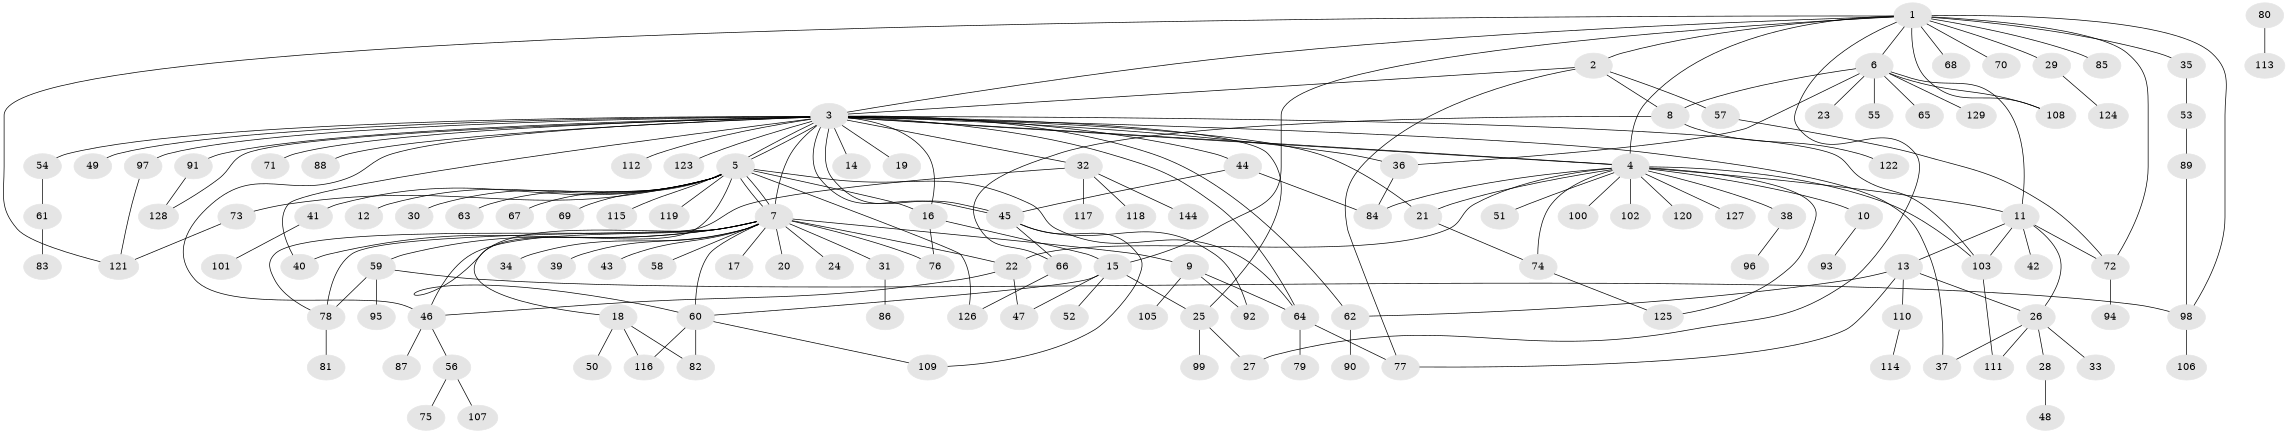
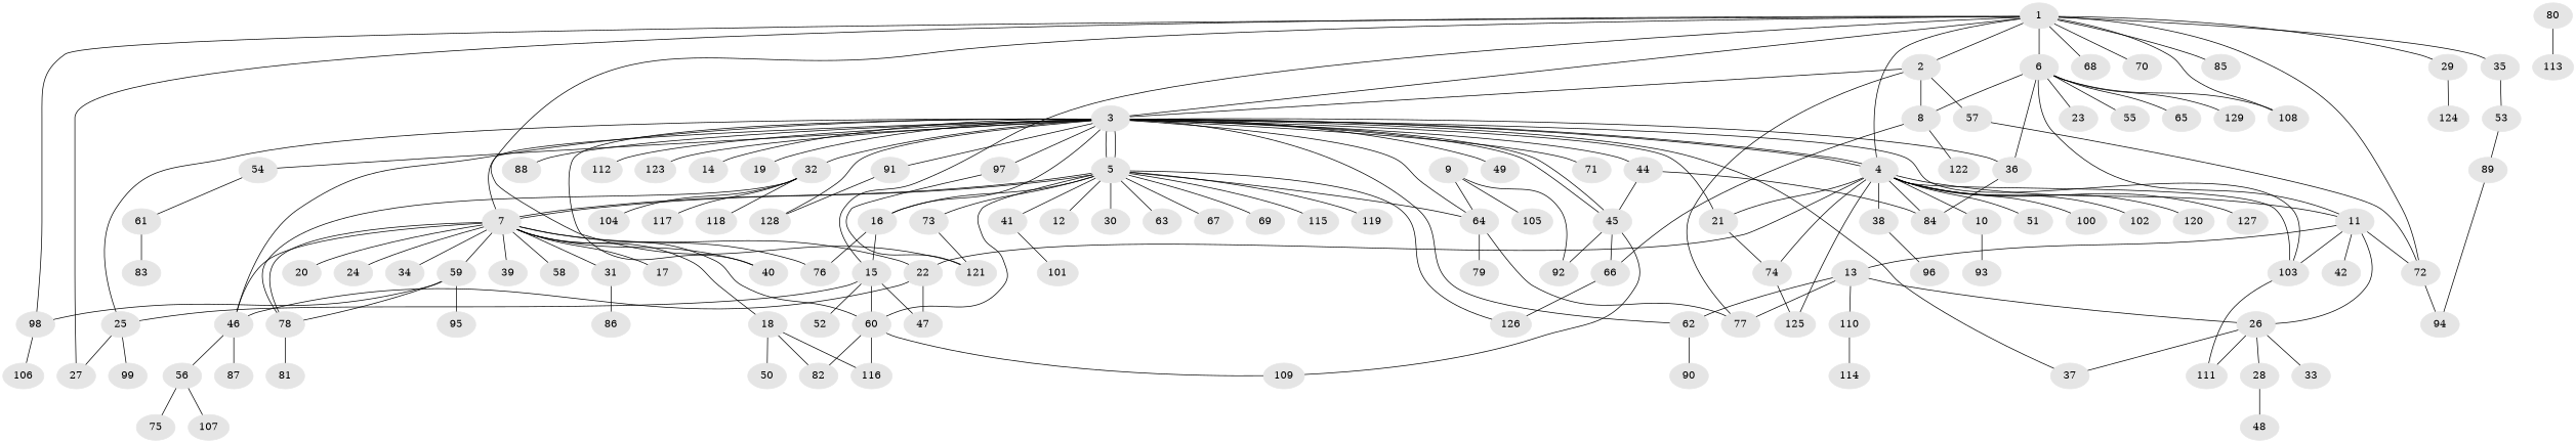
  graph {
    node [color=gray90 style=filled]
    1
    2
    3
    4
    6
    15
    27
    29
    35
    68
    70
    72
    85
    98
    108
    121
    8
    57
    77
    5
    7
    14
    16
    19
    21
    25
    32
    36
    37
    44
    45
    46
    49
    54
    62
    64
    71
    88
    91
    97
    103
    112
    123
    128
    40
    10
    11
    22
    38
    51
    74
    84
    100
    102
    120
    125
    127
    23
    55
    65
    129
    60
    47
    52
    124
    53
    94
    106
    66
    122
    12
    30
    41
    63
    67
    69
    73
    115
    119
    126
    9
    17
    18
    20
    24
    31
    34
    39
-   43
    58
    59
    76
    78
    99
-   104 [label=144]
+   104
    117
    118
    92
    109
    56
    87
    61
    90
    79
    80
    113
    111
    93
    13
    26
    42
    96
    101
    82
    116
    105
    50
    86
    95
    81
    110
    28
    33
    114
    48
    89
    75
    107
    83
    1 -- 2
    1 -- 3
    1 -- 4
    1 -- 6
    1 -- 15
    1 -- 27
    1 -- 29
    1 -- 35
    1 -- 68
    1 -- 70
    1 -- 72
    1 -- 85
    1 -- 98
    1 -- 108
    1 -- 121
    2 -- 3
    2 -- 8
    2 -- 57
    2 -- 77
    3 -- 4
    3 -- 4
    3 -- 5
    3 -- 5
    3 -- 7
    3 -- 14
    3 -- 16
    3 -- 19
    3 -- 21
    3 -- 25
    3 -- 32
    3 -- 36
    3 -- 37
    3 -- 44
    3 -- 45
    3 -- 45
    3 -- 46
    3 -- 49
    3 -- 54
    3 -- 62
    3 -- 64
    3 -- 71
    3 -- 88
    3 -- 91
    3 -- 97
    3 -- 103
    3 -- 112
    3 -- 123
    3 -- 128
    3 -- 40
    4 -- 21
    4 -- 103
    4 -- 10
    4 -- 11
    4 -- 22
    4 -- 38
    4 -- 51
    4 -- 74
    4 -- 84
    4 -- 100
    4 -- 102
    4 -- 120
    4 -- 125
    4 -- 127
    6 -- 108
    6 -- 8
    6 -- 36
    6 -- 11
    6 -- 23
    6 -- 55
    6 -- 65
    6 -- 129
    15 -- 25
    15 -- 60
    15 -- 47
    15 -- 52
    29 -- 124
    35 -- 53
    72 -- 94
    98 -- 106
    8 -- 66
    8 -- 122
    57 -- 72
    5 -- 7
    5 -- 7
    5 -- 16
    5 -- 64
    5 -- 60
    5 -- 12
    5 -- 30
    5 -- 41
    5 -- 63
    5 -- 67
    5 -- 69
    5 -- 73
    5 -- 115
    5 -- 119
    5 -- 126
    7 -- 46
    7 -- 40
    7 -- 22
    7 -- 60
-   7 -- 9
    7 -- 17
    7 -- 18
    7 -- 20
    7 -- 24
    7 -- 31
    7 -- 34
    7 -- 39
-   7 -- 43
    7 -- 58
    7 -- 59
    7 -- 76
    7 -- 78
    16 -- 15
    16 -- 76
    21 -- 74
    25 -- 27
    25 -- 99
    32 -- 78
    32 -- 104
    32 -- 117
    32 -- 118
    36 -- 84
    44 -- 45
    44 -- 84
    45 -- 66
    45 -- 92
    45 -- 109
    46 -- 56
    46 -- 87
    54 -- 61
    62 -- 90
    64 -- 77
    64 -- 79
    91 -- 128
    97 -- 121
    103 -- 111
    10 -- 93
    11 -- 72
    11 -- 103
    11 -- 13
    11 -- 26
    11 -- 42
    22 -- 46
    22 -- 47
    38 -- 96
    74 -- 125
    60 -- 109
    60 -- 82
    60 -- 116
    53 -- 89
    66 -- 126
    41 -- 101
    73 -- 121
    9 -- 64
    9 -- 92
    9 -- 105
    18 -- 82
    18 -- 116
    18 -- 50
    31 -- 86
    59 -- 98
    59 -- 78
    59 -- 95
    78 -- 81
    56 -- 75
    56 -- 107
    61 -- 83
    80 -- 113
    13 -- 77
    13 -- 62
    13 -- 26
    13 -- 110
    26 -- 37
    26 -- 111
    26 -- 28
    26 -- 33
    110 -- 114
    28 -- 48
-   89 -- 98
+   89 -- 94
  }
